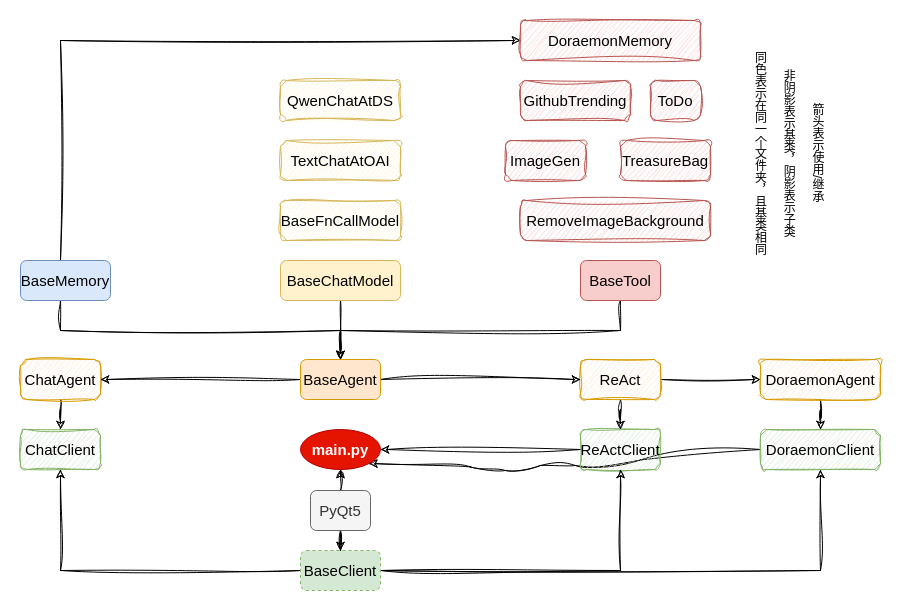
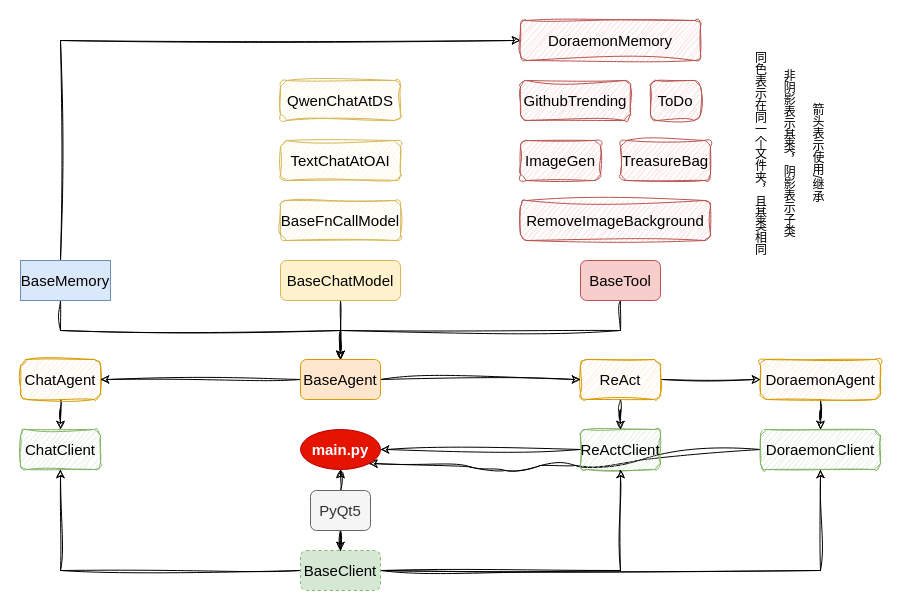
  <mxCell id="0" />
  <mxCell id="1" parent="0" />
  <mxCell id="2" value="" style="curved=1;endArrow=classic;html=1;rounded=0;exitX=0;exitY=0.5;exitDx=0;exitDy=0;entryX=1;entryY=1;entryDx=0;entryDy=0;sketch=1;curveFitting=1;jiggle=2;" edge="1" parent="1" source="41" target="38"><mxGeometry width="50" height="50" relative="1" as="geometry"><mxPoint x="500" y="580" as="sourcePoint" /><mxPoint x="550" y="530" as="targetPoint" /><Array as="points"><mxPoint x="690" y="449" /><mxPoint x="590" y="470" /><mxPoint x="560" y="460" /><mxPoint x="520" y="470" /><mxPoint x="490" y="470" /><mxPoint x="450" y="463" /></Array></mxGeometry></mxCell>
  <mxCell id="3" value="&lt;font style=&quot;font-size: 15px;&quot;&gt;ChatClient&lt;/font&gt;" style="rounded=1;whiteSpace=wrap;html=1;fillColor=#d5e8d4;strokeColor=#82b366;sketch=1;curveFitting=1;jiggle=2;" parent="1" vertex="1"><mxGeometry x="20" y="429" width="80" height="40" as="geometry" /></mxCell>
  <mxCell id="4" style="edgeStyle=orthogonalEdgeStyle;rounded=0;orthogonalLoop=1;jettySize=auto;html=1;entryX=1;entryY=0.5;entryDx=0;entryDy=0;sketch=1;curveFitting=1;jiggle=2;" parent="1" source="5" target="38" edge="1"><mxGeometry relative="1" as="geometry" /></mxCell>
  <mxCell id="5" value="&lt;font style=&quot;font-size: 15px;&quot;&gt;ReActClient&lt;/font&gt;" style="rounded=1;whiteSpace=wrap;html=1;fillColor=#d5e8d4;strokeColor=#82b366;sketch=1;curveFitting=1;jiggle=2;" parent="1" vertex="1"><mxGeometry x="580" y="429" width="80" height="40" as="geometry" /></mxCell>
  <mxCell id="6" style="edgeStyle=orthogonalEdgeStyle;rounded=0;orthogonalLoop=1;jettySize=auto;html=1;entryX=0.5;entryY=1;entryDx=0;entryDy=0;sketch=1;curveFitting=1;jiggle=2;" parent="1" source="9" target="5" edge="1"><mxGeometry relative="1" as="geometry" /></mxCell>
  <mxCell id="7" style="edgeStyle=orthogonalEdgeStyle;rounded=0;orthogonalLoop=1;jettySize=auto;html=1;entryX=0.5;entryY=1;entryDx=0;entryDy=0;sketch=1;curveFitting=1;jiggle=2;" parent="1" source="9" target="3" edge="1"><mxGeometry relative="1" as="geometry" /></mxCell>
  <mxCell id="8" style="edgeStyle=orthogonalEdgeStyle;rounded=0;orthogonalLoop=1;jettySize=auto;html=1;entryX=0.5;entryY=1;entryDx=0;entryDy=0;sketch=1;curveFitting=1;jiggle=2;" parent="1" source="9" target="41" edge="1"><mxGeometry relative="1" as="geometry" /></mxCell>
  <mxCell id="9" value="&lt;span style=&quot;font-size: 15px;&quot;&gt;BaseClient&lt;/span&gt;" style="rounded=1;whiteSpace=wrap;html=1;fillColor=#d5e8d4;strokeColor=#82b366;dashed=1;" parent="1" vertex="1"><mxGeometry x="300" y="550" width="80" height="40" as="geometry" /></mxCell>
  <mxCell id="10" style="edgeStyle=orthogonalEdgeStyle;rounded=0;orthogonalLoop=1;jettySize=auto;html=1;entryX=0.5;entryY=1;entryDx=0;entryDy=0;sketch=1;curveFitting=1;jiggle=2;" parent="1" source="12" edge="1"><mxGeometry relative="1" as="geometry"><mxPoint x="340" y="469" as="targetPoint" /></mxGeometry></mxCell>
  <mxCell id="11" style="edgeStyle=orthogonalEdgeStyle;rounded=0;orthogonalLoop=1;jettySize=auto;html=1;entryX=0.5;entryY=0;entryDx=0;entryDy=0;sketch=1;curveFitting=1;jiggle=2;" parent="1" source="12" target="9" edge="1"><mxGeometry relative="1" as="geometry" /></mxCell>
  <mxCell id="12" value="&lt;font style=&quot;font-size: 15px;&quot;&gt;PyQt5&lt;/font&gt;" style="rounded=1;whiteSpace=wrap;html=1;fillColor=#f5f5f5;fontColor=#333333;strokeColor=#666666;" parent="1" vertex="1"><mxGeometry x="310" y="490" width="60" height="40" as="geometry" /></mxCell>
  <mxCell id="13" style="edgeStyle=orthogonalEdgeStyle;rounded=0;orthogonalLoop=1;jettySize=auto;html=1;entryX=0.5;entryY=0;entryDx=0;entryDy=0;sketch=1;curveFitting=1;jiggle=2;" parent="1" source="14" target="3" edge="1"><mxGeometry relative="1" as="geometry" /></mxCell>
  <mxCell id="14" value="&lt;font style=&quot;font-size: 15px;&quot;&gt;ChatAgent&lt;/font&gt;" style="rounded=1;whiteSpace=wrap;html=1;fillColor=#ffe6cc;strokeColor=#d79b00;sketch=1;curveFitting=1;jiggle=2;" parent="1" vertex="1"><mxGeometry x="20" y="359" width="80" height="40" as="geometry" /></mxCell>
  <mxCell id="15" style="edgeStyle=orthogonalEdgeStyle;rounded=0;orthogonalLoop=1;jettySize=auto;html=1;entryX=0.5;entryY=0;entryDx=0;entryDy=0;sketch=1;curveFitting=1;jiggle=2;" parent="1" source="17" target="5" edge="1"><mxGeometry relative="1" as="geometry" /></mxCell>
  <mxCell id="16" style="edgeStyle=orthogonalEdgeStyle;rounded=0;orthogonalLoop=1;jettySize=auto;html=1;textShadow=0;sketch=1;curveFitting=1;jiggle=2;entryX=0;entryY=0.5;entryDx=0;entryDy=0;" parent="1" source="17" target="40" edge="1"><mxGeometry relative="1" as="geometry"><mxPoint x="730" y="379" as="targetPoint" /></mxGeometry></mxCell>
  <mxCell id="17" value="&lt;font style=&quot;font-size: 15px;&quot;&gt;ReAct&lt;/font&gt;" style="rounded=1;whiteSpace=wrap;html=1;fillColor=#ffe6cc;strokeColor=#d79b00;sketch=1;curveFitting=1;jiggle=2;" parent="1" vertex="1"><mxGeometry x="580" y="359" width="80" height="40" as="geometry" /></mxCell>
  <mxCell id="18" style="edgeStyle=orthogonalEdgeStyle;rounded=0;orthogonalLoop=1;jettySize=auto;html=1;sketch=1;curveFitting=1;jiggle=2;" parent="1" source="20" target="17" edge="1"><mxGeometry relative="1" as="geometry" /></mxCell>
  <mxCell id="19" style="edgeStyle=orthogonalEdgeStyle;rounded=0;orthogonalLoop=1;jettySize=auto;html=1;entryX=1;entryY=0.5;entryDx=0;entryDy=0;sketch=1;curveFitting=1;jiggle=2;" parent="1" source="20" target="14" edge="1"><mxGeometry relative="1" as="geometry" /></mxCell>
  <mxCell id="20" value="&lt;font style=&quot;font-size: 15px;&quot;&gt;BaseAgent&lt;/font&gt;" style="rounded=1;whiteSpace=wrap;html=1;fillColor=#ffe6cc;strokeColor=#d79b00;" parent="1" vertex="1"><mxGeometry x="300" y="359" width="80" height="40" as="geometry" /></mxCell>
  <mxCell id="21" value="" style="edgeStyle=orthogonalEdgeStyle;rounded=0;orthogonalLoop=1;jettySize=auto;html=1;sketch=1;curveFitting=1;jiggle=2;" parent="1" source="22" target="20" edge="1"><mxGeometry relative="1" as="geometry" /></mxCell>
  <mxCell id="22" value="&lt;font style=&quot;font-size: 15px;&quot;&gt;BaseChatModel&lt;/font&gt;" style="rounded=1;whiteSpace=wrap;html=1;fillColor=#fff2cc;strokeColor=#d6b656;" parent="1" vertex="1"><mxGeometry x="280" y="260" width="120" height="40" as="geometry" /></mxCell>
  <mxCell id="23" style="edgeStyle=orthogonalEdgeStyle;rounded=0;orthogonalLoop=1;jettySize=auto;html=1;entryX=0.5;entryY=0;entryDx=0;entryDy=0;sketch=1;curveFitting=1;jiggle=2;" parent="1" source="24" target="20" edge="1"><mxGeometry relative="1" as="geometry"><Array as="points"><mxPoint x="620" y="330" /><mxPoint x="340" y="330" /></Array></mxGeometry></mxCell>
  <mxCell id="24" value="&lt;font style=&quot;font-size: 15px;&quot;&gt;BaseTool&lt;/font&gt;" style="rounded=1;whiteSpace=wrap;html=1;fillColor=#f8cecc;strokeColor=#b85450;" parent="1" vertex="1"><mxGeometry x="580" y="260" width="80" height="40" as="geometry" /></mxCell>
  <mxCell id="25" style="edgeStyle=orthogonalEdgeStyle;rounded=0;orthogonalLoop=1;jettySize=auto;html=1;entryX=0.5;entryY=0;entryDx=0;entryDy=0;sketch=1;curveFitting=1;jiggle=2;" parent="1" source="27" target="20" edge="1"><mxGeometry relative="1" as="geometry"><Array as="points"><mxPoint x="60" y="330" /><mxPoint x="340" y="330" /></Array></mxGeometry></mxCell>
  <mxCell id="26" style="edgeStyle=orthogonalEdgeStyle;rounded=0;orthogonalLoop=1;jettySize=auto;html=1;entryX=0;entryY=0.5;entryDx=0;entryDy=0;curved=0;shadow=0;sketch=1;curveFitting=1;jiggle=2;" parent="1" source="27" target="35" edge="1"><mxGeometry relative="1" as="geometry"><Array as="points"><mxPoint x="60" y="40" /></Array></mxGeometry></mxCell>
- <mxCell id="27" value="&lt;font style=&quot;font-size: 15px;&quot;&gt;BaseMemory&lt;/font&gt;" style="rounded=1;whiteSpace=wrap;html=1;fillColor=#dae8fc;strokeColor=#6c8ebf;" parent="1" vertex="1"><mxGeometry x="20" y="260" width="90" height="40" as="geometry" /></mxCell>
+ <mxCell id="27" value="&lt;font style=&quot;font-size: 15px;&quot;&gt;BaseMemory&lt;/font&gt;" style="whiteSpace=wrap;html=1;fillColor=#dae8fc;strokeColor=#6c8ebf;rounded=0;" parent="1" vertex="1"><mxGeometry x="20" y="260" width="90" height="40" as="geometry" /></mxCell>
  <mxCell id="28" value="&lt;span style=&quot;font-size: 15px;&quot;&gt;BaseFnCallModel&lt;/span&gt;" style="rounded=1;whiteSpace=wrap;html=1;fillColor=#fff2cc;strokeColor=#d6b656;sketch=1;curveFitting=1;jiggle=2;" parent="1" vertex="1"><mxGeometry x="280" y="200" width="120" height="40" as="geometry" /></mxCell>
  <mxCell id="29" value="&lt;span style=&quot;font-size: 15px;&quot;&gt;TextChatAtOAI&lt;/span&gt;" style="rounded=1;whiteSpace=wrap;html=1;fillColor=#fff2cc;strokeColor=#d6b656;sketch=1;curveFitting=1;jiggle=2;" parent="1" vertex="1"><mxGeometry x="280" y="140" width="120" height="40" as="geometry" /></mxCell>
  <mxCell id="30" value="&lt;span style=&quot;font-size: 15px;&quot;&gt;QwenChatAtDS&lt;/span&gt;" style="rounded=1;whiteSpace=wrap;html=1;fillColor=#fff2cc;strokeColor=#d6b656;gradientColor=none;fillStyle=auto;shadow=0;sketch=1;curveFitting=1;jiggle=2;" parent="1" vertex="1"><mxGeometry x="280" y="80" width="120" height="40" as="geometry" /></mxCell>
  <mxCell id="31" value="&lt;font style=&quot;font-size: 15px;&quot;&gt;GithubTrending&lt;/font&gt;" style="rounded=1;whiteSpace=wrap;html=1;fillColor=#f8cecc;strokeColor=#b85450;sketch=1;curveFitting=1;jiggle=2;" parent="1" vertex="1"><mxGeometry x="520" y="80" width="110" height="40" as="geometry" /></mxCell>
- <mxCell id="32" value="&lt;font style=&quot;font-size: 15px;&quot;&gt;ImageGen&lt;/font&gt;" style="rounded=1;whiteSpace=wrap;html=1;fillColor=#f8cecc;strokeColor=#b85450;sketch=1;curveFitting=1;jiggle=2;" parent="1" vertex="1"><mxGeometry x="505" y="140" width="80" height="40" as="geometry" /></mxCell>
+ <mxCell id="32" value="&lt;font style=&quot;font-size: 15px;&quot;&gt;ImageGen&lt;/font&gt;" style="rounded=1;whiteSpace=wrap;html=1;fillColor=#f8cecc;strokeColor=#b85450;sketch=1;curveFitting=1;jiggle=2;" parent="1" vertex="1"><mxGeometry x="520" y="140" width="80" height="40" as="geometry" /></mxCell>
  <mxCell id="33" value="&lt;font style=&quot;font-size: 15px;&quot;&gt;ToDo&lt;/font&gt;" style="rounded=1;whiteSpace=wrap;html=1;fillColor=#f8cecc;strokeColor=#b85450;sketch=1;curveFitting=1;jiggle=2;" parent="1" vertex="1"><mxGeometry x="650" y="80" width="50" height="40" as="geometry" /></mxCell>
  <mxCell id="34" value="&lt;font style=&quot;font-size: 15px;&quot;&gt;TreasureBag&lt;/font&gt;" style="rounded=1;whiteSpace=wrap;html=1;fillColor=#f8cecc;strokeColor=#b85450;sketch=1;curveFitting=1;jiggle=2;" parent="1" vertex="1"><mxGeometry x="620" y="140" width="90" height="40" as="geometry" /></mxCell>
  <mxCell id="35" value="&lt;font style=&quot;font-size: 15px;&quot;&gt;DoraemonMemory&lt;/font&gt;" style="rounded=1;whiteSpace=wrap;html=1;fillColor=#f8cecc;strokeColor=#b85450;sketch=1;curveFitting=1;jiggle=2;" parent="1" vertex="1"><mxGeometry x="520" y="20" width="180" height="40" as="geometry" /></mxCell>
  <mxCell id="36" value="&lt;font style=&quot;font-size: 15px;&quot;&gt;RemoveImageBackground&lt;/font&gt;" style="rounded=1;whiteSpace=wrap;html=1;fillColor=#f8cecc;strokeColor=#b85450;sketch=1;curveFitting=1;jiggle=2;" parent="1" vertex="1"><mxGeometry x="520" y="200" width="190" height="40" as="geometry" /></mxCell>
  <mxCell id="37" value="同色表示在同一个文件夹，且基类相同&lt;div&gt;&lt;br&gt;&lt;div&gt;非阴影表示基类，阴影表示子类&lt;/div&gt;&lt;div&gt;&lt;br&gt;&lt;/div&gt;&lt;div&gt;箭头表示使用/继承&lt;/div&gt;&lt;/div&gt;" style="text;html=1;align=left;verticalAlign=middle;whiteSpace=wrap;rounded=0;textDirection=vertical-lr;" parent="1" vertex="1"><mxGeometry x="750" y="30" width="70" height="245" as="geometry" /></mxCell>
  <mxCell id="38" value="&lt;font style=&quot;font-size: 15px;&quot;&gt;&lt;b&gt;main.py&lt;/b&gt;&lt;/font&gt;" style="ellipse;whiteSpace=wrap;html=1;fillColor=#e51400;fontColor=#ffffff;strokeColor=#B20000;" parent="1" vertex="1"><mxGeometry x="300" y="429" width="80" height="40" as="geometry" /></mxCell>
  <mxCell id="39" value="" style="edgeStyle=orthogonalEdgeStyle;rounded=0;orthogonalLoop=1;jettySize=auto;html=1;sketch=1;curveFitting=1;jiggle=2;" parent="1" source="40" target="41" edge="1"><mxGeometry relative="1" as="geometry" /></mxCell>
  <mxCell id="40" value="&lt;font style=&quot;font-size: 15px;&quot;&gt;DoraemonAgent&lt;/font&gt;" style="rounded=1;whiteSpace=wrap;html=1;fillColor=#ffe6cc;strokeColor=#d79b00;sketch=1;curveFitting=1;jiggle=2;" parent="1" vertex="1"><mxGeometry x="760" y="359" width="120" height="40" as="geometry" /></mxCell>
  <mxCell id="41" value="&lt;span style=&quot;font-size: 15px;&quot;&gt;DoraemonClient&lt;/span&gt;" style="rounded=1;whiteSpace=wrap;html=1;fillColor=#d5e8d4;strokeColor=#82b366;sketch=1;curveFitting=1;jiggle=2;" parent="1" vertex="1"><mxGeometry x="760" y="429" width="120" height="40" as="geometry" /></mxCell>
